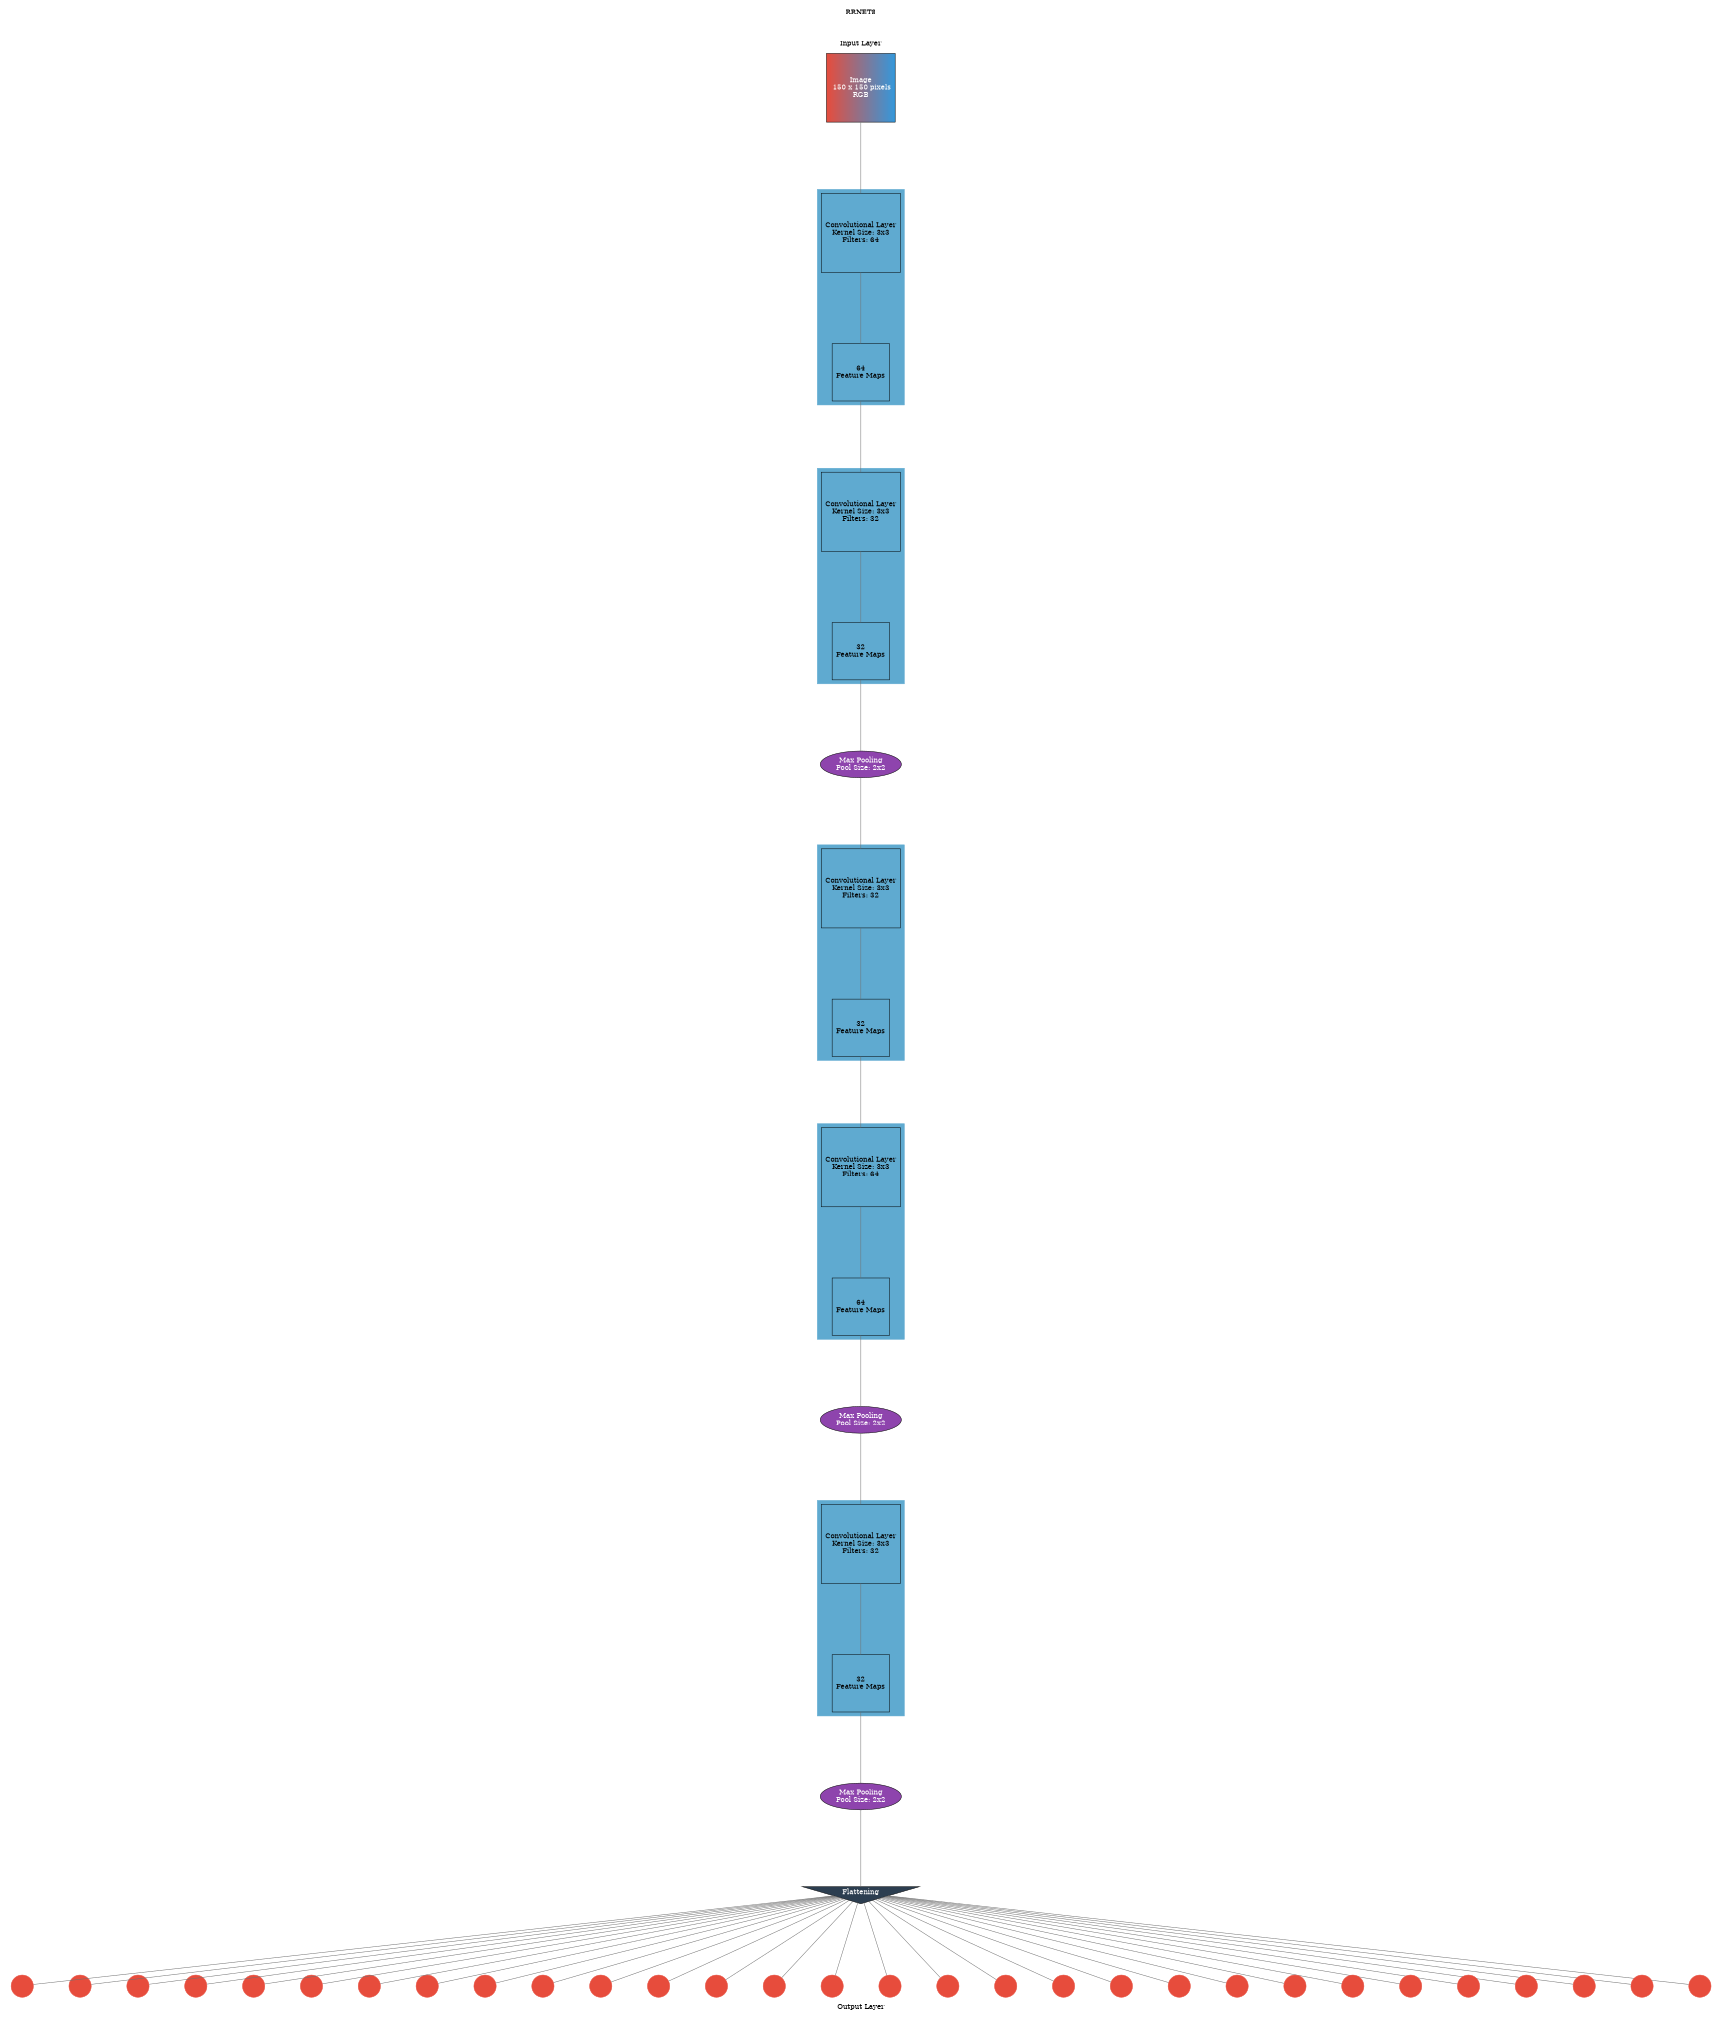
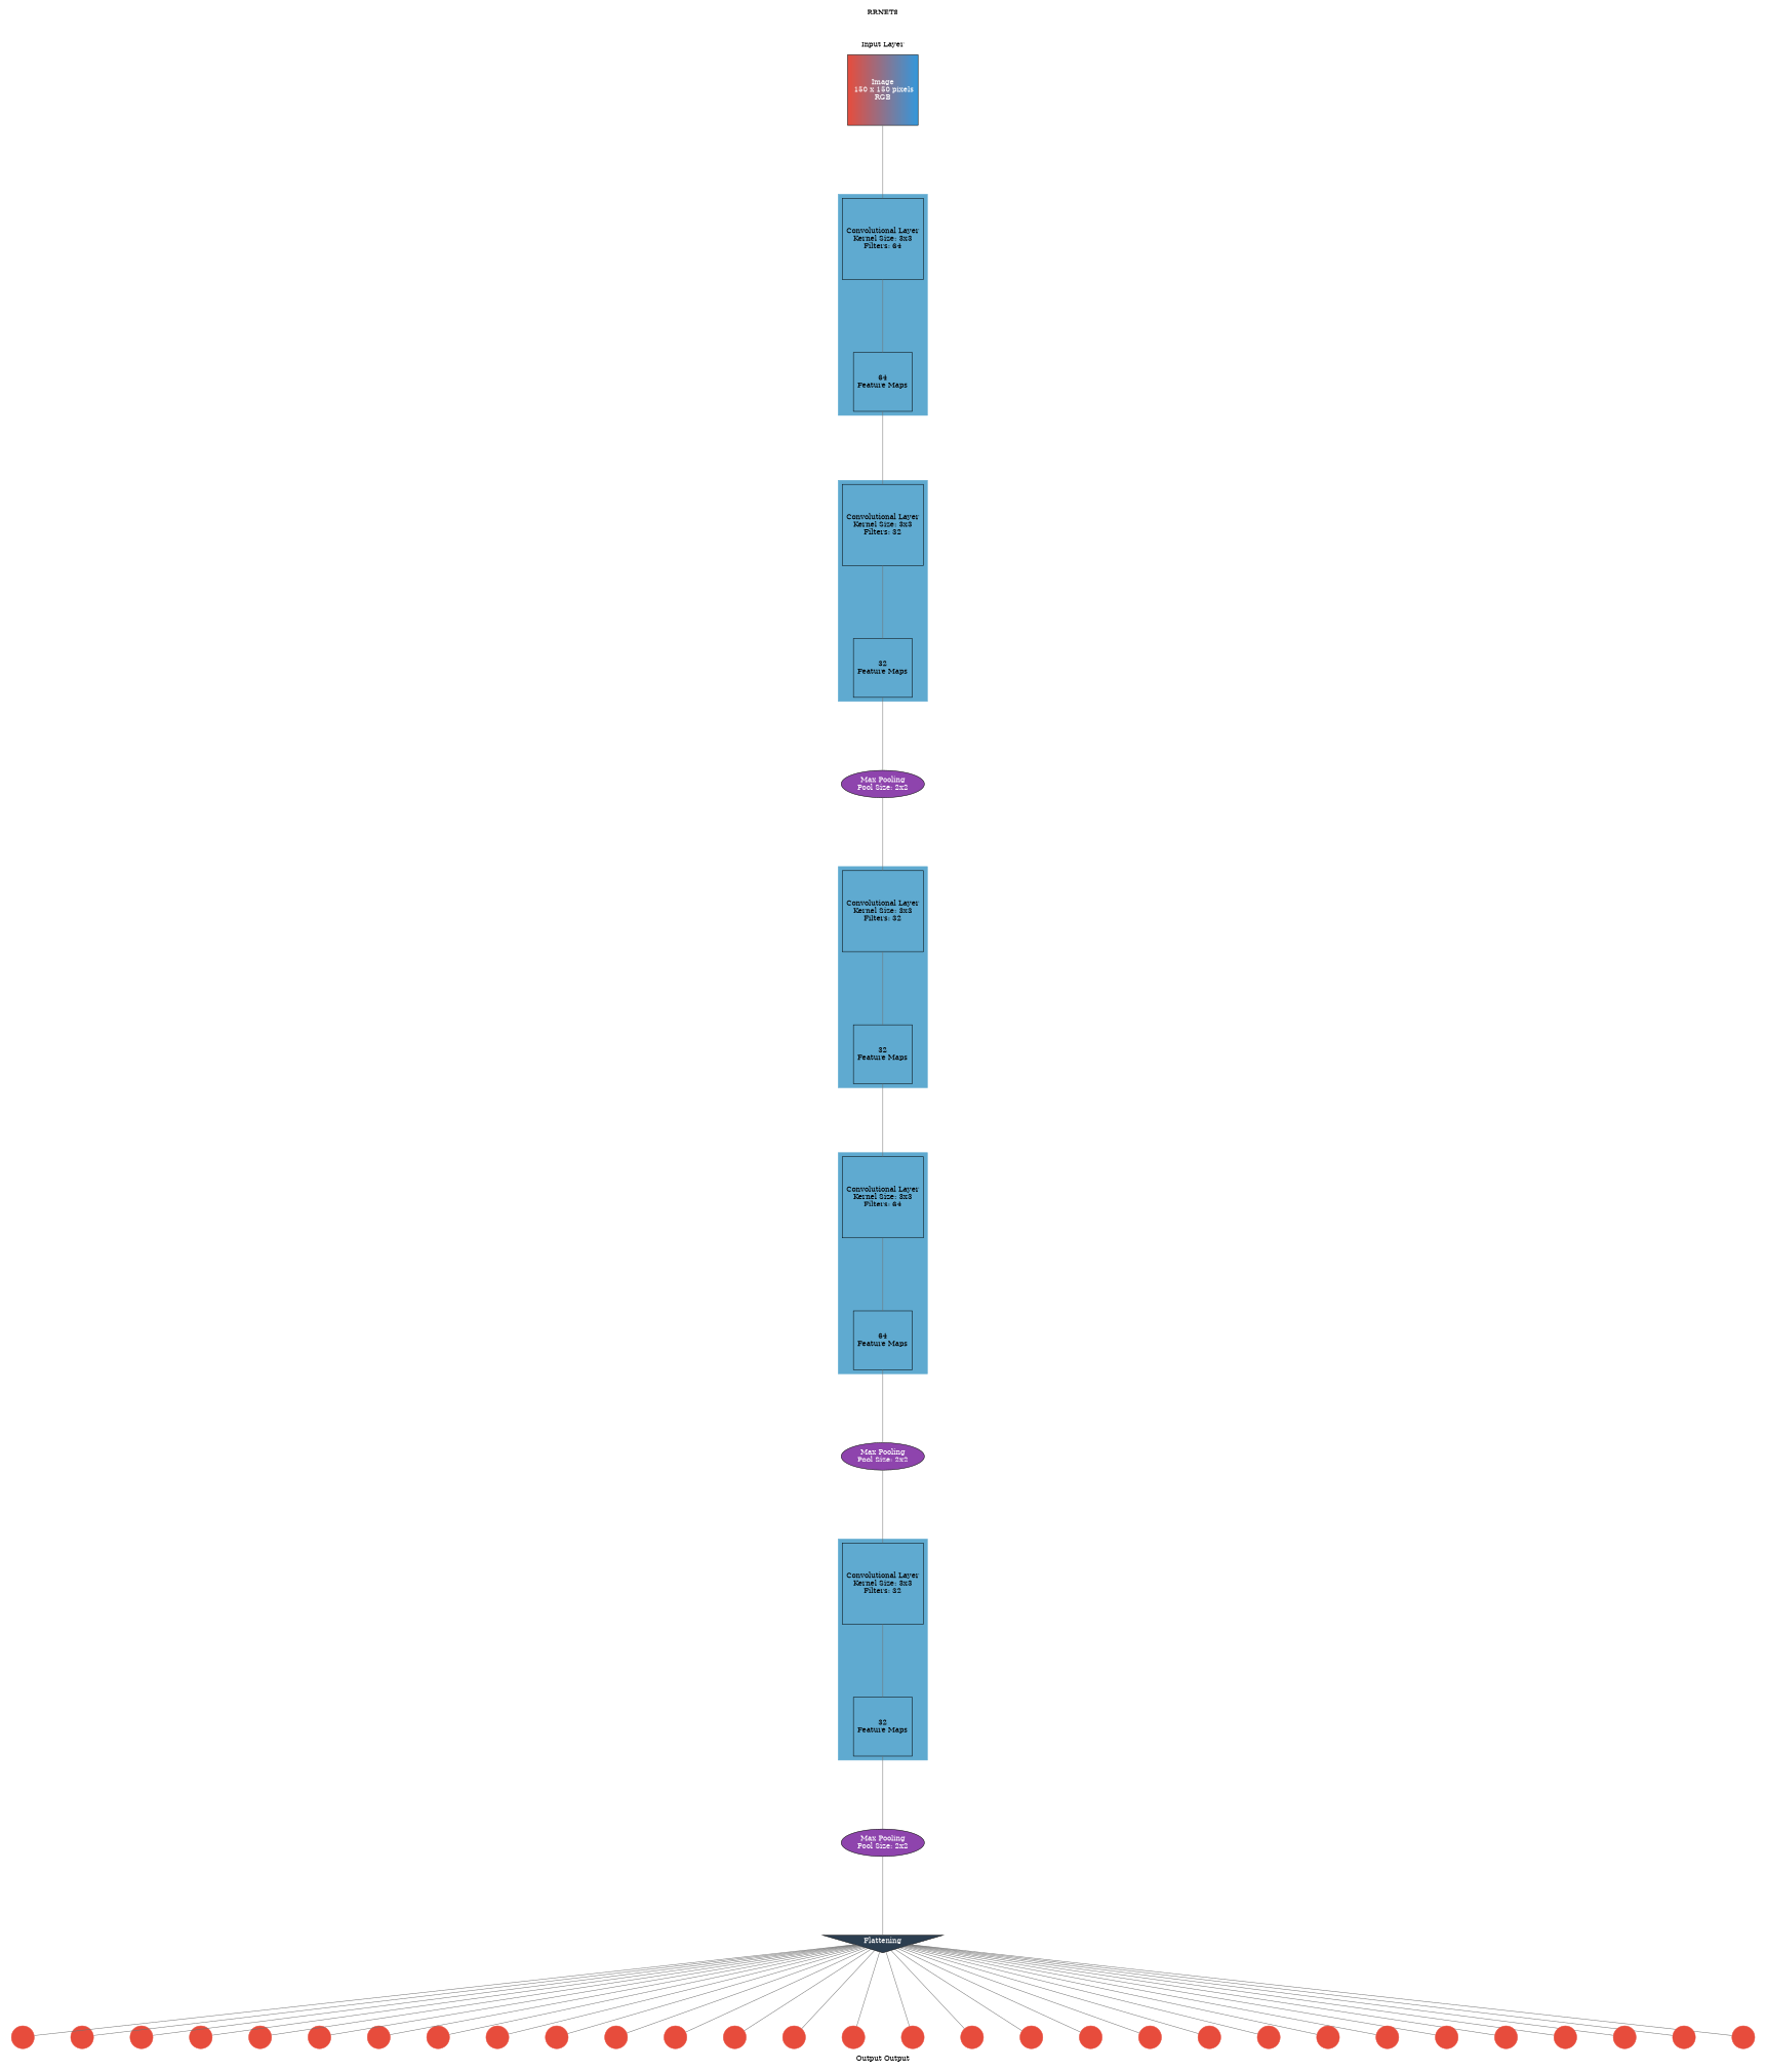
  digraph {
    arrowShape=none
    nodesep=1
    ranksep=2
    splines=false
    node [fontcolor="#e74c3c" shape=circle style=filled color="#e74c3c"]
    edge [arrowhead=none color="#707070"]
    n1 [fillcolor="#e74c3c:#3498db" fontcolor=white label="Image\n 150 x 150 pixels\nRGB" shape=square color=""]
    n2 [label="Convolutional Layer\nKernel Size: 3x3\nFilters: 64" shape=square fontcolor="" style="" color=""]
    n3 [label="64\nFeature Maps" shape=square fontcolor="" style="" color=""]
    n4 [label="Convolutional Layer\nKernel Size: 3x3\nFilters: 32" shape=square fontcolor="" style="" color=""]
    n5 [label="32\nFeature Maps" shape=square fontcolor="" style="" color=""]
    n6 [fillcolor="#8e44ad" fontcolor=white label="Max Pooling\nPool Size: 2x2" shape="" color=""]
    n7 [label="Convolutional Layer\nKernel Size: 3x3\nFilters: 32" shape=square fontcolor="" style="" color=""]
    n8 [label="32\nFeature Maps" shape=square fontcolor="" style="" color=""]
    n9 [label="Convolutional Layer\nKernel Size: 3x3\nFilters: 64" shape=square fontcolor="" style="" color=""]
    n10 [label="64\nFeature Maps" shape=square fontcolor="" style="" color=""]
    n11 [fillcolor="#8e44ad" fontcolor=white label="Max Pooling\nPool Size: 2x2" shape="" color=""]
    n12 [label="Convolutional Layer\nKernel Size: 3x3\nFilters: 32" shape=square fontcolor="" style="" color=""]
    n13 [label="32\nFeature Maps" shape=square fontcolor="" style="" color=""]
    n14 [fillcolor="#8e44ad" fontcolor=white label="Max Pooling\nPool Size: 2x2" shape="" color=""]
    n15 [fillcolor="#2c3e50" fontcolor=white label=Flattening shape=invtriangle color=""]
    11
    12
    13
    14
    15
    16
    17
    18
    19
    20
    21
    22
    23
    24
    25
    26
    27
    28
    29
    30
    31
    32
    33
    34
    35
    36
    37
    38
    39
    40
    subgraph cluster_1 {
      color=white
      label="RRNET8\n\n\n\nInput Layer"
      n1
    }
    subgraph cluster_2 {
      color="#5faad0"
      style=filled
      n2
      n3
    }
    subgraph cluster_3 {
      color="#5faad0"
      style=filled
      n4
      n5
    }
    subgraph cluster_4 {
      color=white
      n6
    }
    subgraph cluster_5 {
      color="#5faad0"
      style=filled
      n7
      n8
    }
    subgraph cluster_6 {
      color="#5faad0"
      style=filled
      n9
      n10
    }
    subgraph cluster_7 {
      color=white
      n11
    }
    subgraph cluster_8 {
      color="#5faad0"
      style=filled
      n12
      n13
    }
    subgraph cluster_9 {
      color=white
      n14
    }
    subgraph cluster_10 {
      color=white
      n15
    }
    subgraph cluster_11 {
      color=white
-     label="Output Layer"
+     label="Output Output"
      labeljust=1
      labelloc=bottom
      rank=same
      11
      12
      13
      14
      15
      16
      17
      18
      19
      20
      21
      22
      23
      24
      25
      26
      27
      28
      29
      30
      31
      32
      33
      34
      35
      36
      37
      38
      39
      40
    }
    n1 -> n2
    n2 -> n3
    n3 -> n4
    n4 -> n5
    n5 -> n6
    n6 -> n7
    n7 -> n8
    n8 -> n9
    n9 -> n10
    n10 -> n11
    n11 -> n12
    n12 -> n13
    n13 -> n14
    n14 -> n15
    n15 -> 11
    n15 -> 12
    n15 -> 13
    n15 -> 14
    n15 -> 15
    n15 -> 16
    n15 -> 17
    n15 -> 18
    n15 -> 19
    n15 -> 20
    n15 -> 21
    n15 -> 22
    n15 -> 23
    n15 -> 24
    n15 -> 25
    n15 -> 26
    n15 -> 27
    n15 -> 28
    n15 -> 29
    n15 -> 30
    n15 -> 31
    n15 -> 32
    n15 -> 33
    n15 -> 34
    n15 -> 35
    n15 -> 36
    n15 -> 37
    n15 -> 38
    n15 -> 39
    n15 -> 40
  }
